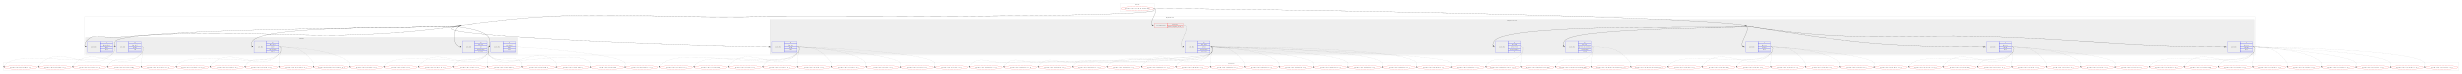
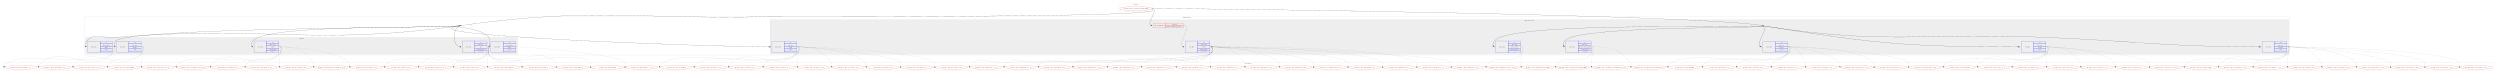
  digraph {
    compound=true
    concentrate=true
    fontname="Liberation Mono"
    fontsize=10
    newrank=true
    rankdir=TB
    ranksep=1.5
    node [color=red fontname="Liberation Mono" fontsize=10]
    edge [arrowhead=vee fontname="Liberation Mono" headport=w style=dotted tailport=e weight=100]
    n1 [label="portage://dev-ros/rqt_py_common-9999" width=4]
    n2 [color=blue label=<<TABLE BORDER="0" CELLBORDER="1" CELLSPACING="0" CELLPADDING="4" WIDTH="220"><TR><TD ROWSPAN="6" CELLPADDING="30">pack_dep</TD></TR><TR><TD WIDTH="110">no</TD></TR><TR><TD>dev-python</TD></TR><TR><TD>empy</TD></TR><TR><TD>none</TD></TR><TR><TD></TD></TR></TABLE>> shape=none]
    n3 [color=blue label=<<TABLE BORDER="0" CELLBORDER="1" CELLSPACING="0" CELLPADDING="4" WIDTH="220"><TR><TD ROWSPAN="6" CELLPADDING="30">pack_dep</TD></TR><TR><TD WIDTH="110">no</TD></TR><TR><TD>dev-util</TD></TR><TR><TD>catkin</TD></TR><TR><TD>none</TD></TR><TR><TD></TD></TR></TABLE>> shape=none]
    n4 [color=blue label=<<TABLE BORDER="0" CELLBORDER="1" CELLSPACING="0" CELLPADDING="4" WIDTH="220"><TR><TD ROWSPAN="6" CELLPADDING="30">pack_dep</TD></TR><TR><TD WIDTH="110">no</TD></TR><TR><TD>dev-util</TD></TR><TR><TD>cmake</TD></TR><TR><TD>greaterequal</TD></TR><TR><TD>3.9.6</TD></TR></TABLE>> shape=none]
    n5 [color=blue label=<<TABLE BORDER="0" CELLBORDER="1" CELLSPACING="0" CELLPADDING="4" WIDTH="220"><TR><TD ROWSPAN="6" CELLPADDING="30">pack_dep</TD></TR><TR><TD WIDTH="110">no</TD></TR><TR><TD>dev-vcs</TD></TR><TR><TD>git</TD></TR><TR><TD>greaterequal</TD></TR><TR><TD>1.8.2.1</TD></TR></TABLE>> shape=none]
    n6 [color=blue label=<<TABLE BORDER="0" CELLBORDER="1" CELLSPACING="0" CELLPADDING="4" WIDTH="220"><TR><TD ROWSPAN="6" CELLPADDING="30">pack_dep</TD></TR><TR><TD WIDTH="110">no</TD></TR><TR><TD>sys-devel</TD></TR><TR><TD>make</TD></TR><TR><TD>none</TD></TR><TR><TD></TD></TR></TABLE>> shape=none]
    n7 [color=blue label=<<TABLE BORDER="0" CELLBORDER="1" CELLSPACING="0" CELLPADDING="4" WIDTH="220"><TR><TD ROWSPAN="6" CELLPADDING="30">pack_dep</TD></TR><TR><TD WIDTH="110">no</TD></TR><TR><TD>dev-ros</TD></TR><TR><TD>rospy</TD></TR><TR><TD>none</TD></TR><TR><TD></TD></TR></TABLE>> shape=none]
    n8 [color=blue label=<<TABLE BORDER="0" CELLBORDER="1" CELLSPACING="0" CELLPADDING="4" WIDTH="220"><TR><TD ROWSPAN="6" CELLPADDING="30">pack_dep</TD></TR><TR><TD WIDTH="110">no</TD></TR><TR><TD>dev-lang</TD></TR><TR><TD>python</TD></TR><TR><TD>greaterequal</TD></TR><TR><TD>2.7.5-r2</TD></TR></TABLE>> shape=none]
-   n9 [label=<<TABLE BORDER="0" CELLBORDER="1" CELLSPACING="0" CELLPADDING="4"><TR><TD ROWSPAN="3" CELLPADDING="10">use_conditional</TD></TR><TR><TD>positive</TD></TR><TR><TD>python_targets_util2_7</TD></TR></TABLE>> shape=none]
+   n9 [label=<<TABLE BORDER="0" CELLBORDER="1" CELLSPACING="0" CELLPADDING="4"><TR><TD ROWSPAN="3" CELLPADDING="10">use_conditional</TD></TR><TR><TD>positive</TD></TR><TR><TD>python_targets_python2_7</TD></TR></TABLE>> shape=none]
    n10 [color=blue label=<<TABLE BORDER="0" CELLBORDER="1" CELLSPACING="0" CELLPADDING="4" WIDTH="220"><TR><TD ROWSPAN="6" CELLPADDING="30">pack_dep</TD></TR><TR><TD WIDTH="110">no</TD></TR><TR><TD>dev-lang</TD></TR><TR><TD>python-exec</TD></TR><TR><TD>greaterequal</TD></TR><TR><TD>2</TD></TR></TABLE>> shape=none]
    n11 [color=blue label=<<TABLE BORDER="0" CELLBORDER="1" CELLSPACING="0" CELLPADDING="4" WIDTH="220"><TR><TD ROWSPAN="6" CELLPADDING="30">pack_dep</TD></TR><TR><TD WIDTH="110">no</TD></TR><TR><TD>dev-ros</TD></TR><TR><TD>python_qt_binding</TD></TR><TR><TD>greaterequal</TD></TR><TR><TD>0.2.19</TD></TR></TABLE>> shape=none]
    n12 [color=blue label=<<TABLE BORDER="0" CELLBORDER="1" CELLSPACING="0" CELLPADDING="4" WIDTH="220"><TR><TD ROWSPAN="6" CELLPADDING="30">pack_dep</TD></TR><TR><TD WIDTH="110">no</TD></TR><TR><TD>dev-ros</TD></TR><TR><TD>qt_gui</TD></TR><TR><TD>none</TD></TR><TR><TD></TD></TR></TABLE>> shape=none]
    n13 [color=blue label=<<TABLE BORDER="0" CELLBORDER="1" CELLSPACING="0" CELLPADDING="4" WIDTH="220"><TR><TD ROWSPAN="6" CELLPADDING="30">pack_dep</TD></TR><TR><TD WIDTH="110">no</TD></TR><TR><TD>dev-ros</TD></TR><TR><TD>roslib</TD></TR><TR><TD>none</TD></TR><TR><TD></TD></TR></TABLE>> shape=none]
    n14 [color=blue label=<<TABLE BORDER="0" CELLBORDER="1" CELLSPACING="0" CELLPADDING="4" WIDTH="220"><TR><TD ROWSPAN="6" CELLPADDING="30">pack_dep</TD></TR><TR><TD WIDTH="110">no</TD></TR><TR><TD>dev-ros</TD></TR><TR><TD>rostopic</TD></TR><TR><TD>none</TD></TR><TR><TD></TD></TR></TABLE>> shape=none]
    n15 [label="portage://dev-python/empy-3.3-r1" width=4]
    n16 [label="portage://dev-python/empy-3.3.2" width=4]
    n17 [label="portage://dev-util/catkin-0.7.14" width=4]
    n18 [label="portage://dev-util/catkin-0.7.17" width=4]
    n19 [label="portage://dev-util/catkin-9999" width=4]
    n20 [label="portage://dev-vcs/git-2.21.0" width=4]
    n21 [label="portage://dev-vcs/git-2.23.0-r1" width=4]
    n22 [label="portage://dev-vcs/git-2.24.0" width=4]
    n23 [label="portage://dev-vcs/git-9999" width=4]
    n24 [label="portage://dev-vcs/git-9999-r1" width=4]
    n25 [label="portage://dev-vcs/git-9999-r2" width=4]
    n26 [label="portage://dev-vcs/git-9999-r3" width=4]
    n27 [label="portage://dev-util/cmake-3.13.5" width=4]
    n28 [label="portage://greaterequal-util/cmake-3.14.6" width=4]
    n29 [label="portage://dev-util/cmake-3.14.7" width=4]
    n30 [label="portage://dev-util/cmake-3.15.4" width=4]
    n31 [label="portage://dev-util/cmake-3.15.5" width=4]
    n32 [label="portage://dev-util/cmake-3.16.0_rc3" width=4]
    n33 [label="portage://sys-devel/make-4.2.1-r4" width=4]
    n34 [label="portage://dev-lang/python-2.7.15" width=4]
    n35 [label="portage://dev-lang/python-2.7.16" width=4]
    n36 [label="portage://dev-lang/python-2.7.17" width=4]
    n37 [label="portage://dev-lang/python-3.5.5" width=4]
    n38 [label="portage://dev-lang/python-3.5.7" width=4]
    n39 [label="portage://dev-lang/python-3.5.9" width=4]
    n40 [label="portage://dev-lang/python-3.6.5" width=4]
    n41 [label="portage://dev-lang/python-3.6.8" width=4]
    n42 [label="portage://dev-lang/python-3.6.9" width=4]
    n43 [label="portage://dev-lang/python-3.7.2" width=4]
    n44 [label="portage://dev-lang/python-3.7.3" width=4]
    n45 [label="portage://dev-lang/python-3.7.4-r1" width=4]
    n46 [label="portage://dev-lang/python-3.7.5" width=4]
    n47 [label="portage://dev-lang/python-3.7.5-r1" width=4]
    n48 [label="portage://dev-lang/python-3.8.0" width=4]
    n49 [label="portage://dev-lang/python-exec-2.4.6-r1" width=4]
    n50 [label="portage://dev-lang/python-exec-9999" width=4]
    n51 [label="portage://dev-ros/python_qt_binding-0.3.4" width=4]
    n52 [label="portage://dev-ros/python_qt_binding-0.3.5-r1" width=4]
    n53 [label="portage://dev-ros/python_qt_binding-9999" width=4]
+   n54 [label="portage://dev-ros/qt_gui-0.3.10" width=4]
    n55 [label="portage://dev-ros/qt_gui-0.3.11" width=4]
    n56 [label="portage://dev-ros/qt_gui-0.3.4-r1" width=4]
    n57 [label="portage://dev-ros/qt_gui-0.3.5" width=4]
    n58 [label="portage://dev-ros/qt_gui-0.3.6" width=4]
    n59 [label="portage://dev-ros/qt_gui-0.3.8" width=4]
    n60 [label="portage://dev-ros/qt_gui-0.3.9" width=4]
    n61 [label="portage://dev-ros/qt_gui-9999" width=4]
    n62 [label="portage://dev-ros/roslib-1.14.0-r1" width=4]
    n63 [label="portage://dev-ros/roslib-1.14.1" width=4]
    n64 [label="portage://dev-ros/roslib-1.14.2" width=4]
    n65 [label="portage://dev-ros/roslib-1.14.3" width=4]
    n66 [label="portage://dev-ros/roslib-1.14.4" width=4]
    n67 [label="portage://dev-ros/roslib-1.14.6" width=4]
    n68 [label="portage://dev-ros/roslib-9999" width=4]
    n69 [label="portage://dev-ros/rospy-1.13.0" width=4]
    n70 [label="portage://dev-ros/rospy-1.13.1" width=4]
    n71 [label="portage://dev-ros/rospy-1.13.2" width=4]
    n72 [label="portage://dev-ros/rospy-1.13.4" width=4]
    n73 [label="portage://dev-ros/rospy-1.13.5" width=4]
    n74 [label="portage://dev-ros/rospy-1.13.6" width=4]
    n75 [label="portage://dev-ros/rospy-1.14.2" width=4]
    n76 [label="portage://dev-ros/rospy-1.14.3" width=4]
    n77 [label="portage://dev-ros/rospy-9999" width=4]
    n78 [label="portage://dev-ros/rostopic-1.13.0" width=4]
    n79 [label="portage://dev-ros/rostopic-1.13.1" width=4]
    n80 [label="portage://dev-ros/rostopic-1.13.2" width=4]
    n81 [label="portage://dev-ros/rostopic-1.13.4" width=4]
    n82 [label="portage://dev-ros/rostopic-1.13.5" width=4]
    n83 [label="portage://dev-ros/rostopic-1.13.6" width=4]
    n84 [label="portage://dev-ros/rostopic-1.14.2" width=4]
    n85 [label="portage://dev-ros/rostopic-1.14.3" width=4]
    n86 [label="portage://dev-ros/rostopic-9999" width=4]
    subgraph cluster_1 {
      color=gray
      label=<<i>ebuild</i>>
      rank=same
      n1
    }
    subgraph cluster_2 {
      color=gray
      label=<<i>dependencies</i>>
      subgraph cluster_3 {
        color=gray
        fillcolor="#eeeeee"
        label=<<i>compile</i>>
        style=filled
        subgraph sub_4 {
          color=gray
          fillcolor="#eeeeee"
          label=<<i>compile</i>>
          style=filled
          n2
        }
        subgraph sub_5 {
          color=gray
          fillcolor="#eeeeee"
          label=<<i>compile</i>>
          style=filled
          n3
        }
        subgraph sub_6 {
          color=gray
          fillcolor="#eeeeee"
          label=<<i>compile</i>>
          style=filled
          n4
        }
        subgraph sub_7 {
          color=gray
          fillcolor="#eeeeee"
          label=<<i>compile</i>>
          style=filled
          n5
        }
        subgraph sub_8 {
          color=gray
          fillcolor="#eeeeee"
          label=<<i>compile</i>>
          style=filled
          n6
        }
      }
      subgraph cluster_9 {
        color=gray
        fillcolor="#eeeeee"
        label=<<i>compile and run</i>>
        style=filled
        subgraph sub_10 {
          color=gray
          fillcolor="#eeeeee"
          label=<<i>compile and run</i>>
          style=filled
          n7
        }
        subgraph sub_11 {
          color=gray
          fillcolor="#eeeeee"
          label=<<i>compile and run</i>>
          style=filled
          n9
          subgraph sub_12 {
            color=gray
            fillcolor="#eeeeee"
            label=<<i>compile and run</i>>
            style=filled
            n8
          }
        }
        subgraph sub_13 {
          color=gray
          fillcolor="#eeeeee"
          label=<<i>compile and run</i>>
          style=filled
          n10
        }
        subgraph sub_14 {
          color=gray
          fillcolor="#eeeeee"
          label=<<i>compile and run</i>>
          style=filled
          n11
        }
        subgraph sub_15 {
          color=gray
          fillcolor="#eeeeee"
          label=<<i>compile and run</i>>
          style=filled
          n12
        }
        subgraph sub_16 {
          color=gray
          fillcolor="#eeeeee"
          label=<<i>compile and run</i>>
          style=filled
          n13
        }
        subgraph sub_17 {
          color=gray
          fillcolor="#eeeeee"
          label=<<i>compile and run</i>>
          style=filled
          n14
        }
      }
      subgraph cluster_18 {
        color=gray
        fillcolor="#eeeeee"
        label=<<i>run</i>>
        style=filled
      }
    }
    subgraph cluster_19 {
      color=gray
      label=<<i>candidates</i>>
      rank=same
      subgraph sub_20 {
        color=black
        label=<<i>candidates</i>>
        nodesep=1
        rank=same
        n15
        n16
      }
      subgraph sub_21 {
        color=black
        label=<<i>candidates</i>>
        nodesep=1
        rank=same
        n17
        n18
        n19
      }
      subgraph sub_22 {
        color=black
        label=<<i>candidates</i>>
        nodesep=1
        rank=same
        n20
        n21
        n22
        n23
        n24
        n25
        n26
      }
      subgraph sub_23 {
        color=black
        label=<<i>candidates</i>>
        nodesep=1
        rank=same
        n27
        n28
        n29
        n30
        n31
        n32
      }
      subgraph sub_24 {
        color=black
        label=<<i>candidates</i>>
        nodesep=1
        rank=same
        n33
      }
      subgraph sub_25 {
        color=black
        label=<<i>candidates</i>>
        nodesep=1
        rank=same
        n34
        n35
        n36
        n37
        n38
        n39
        n40
        n41
        n42
        n43
        n44
        n45
        n46
        n47
        n48
      }
      subgraph sub_26 {
        color=black
        label=<<i>candidates</i>>
        nodesep=1
        rank=same
        n49
        n50
      }
      subgraph sub_27 {
        color=black
        label=<<i>candidates</i>>
        nodesep=1
        rank=same
        n51
        n52
        n53
      }
      subgraph sub_28 {
        color=black
        label=<<i>candidates</i>>
        nodesep=1
        rank=same
+       n54
        n55
        n56
        n57
        n58
        n59
        n60
        n61
      }
      subgraph sub_29 {
        color=black
        label=<<i>candidates</i>>
        nodesep=1
        rank=same
        n62
        n63
        n64
        n65
        n66
        n67
        n68
      }
      subgraph sub_30 {
        color=black
        label=<<i>candidates</i>>
        nodesep=1
        rank=same
        n69
        n70
        n71
        n72
        n73
        n74
        n75
        n76
        n77
      }
      subgraph sub_31 {
        color=black
        label=<<i>candidates</i>>
        nodesep=1
        rank=same
        n78
        n79
        n80
        n81
        n82
        n83
        n84
        n85
        n86
      }
    }
    n1 -> n2 [style=solid weight=20]
    n1 -> n3 [style=solid weight=20]
    n1 -> n4 [style=solid weight=20]
    n1 -> n5 [style=solid weight=20]
    n1 -> n6 [style=solid weight=20]
    n1 -> n7 [arrowhead=odotvee style=solid weight=20]
    n1 -> n9 [style=solid weight=20]
    n1 -> n10 [arrowhead=odotvee style=solid weight=20]
    n1 -> n11 [arrowhead=odotvee style=solid weight=20]
    n1 -> n12 [arrowhead=odotvee style=solid weight=20]
    n1 -> n13 [arrowhead=odotvee style=solid weight=20]
    n1 -> n14 [arrowhead=odotvee style=solid weight=20]
    n2 -> n15
    n2 -> n16
    n3 -> n17
    n3 -> n18
    n3 -> n19
    n4 -> n27
    n4 -> n28
    n4 -> n29
    n4 -> n30
    n4 -> n31
    n4 -> n32
    n5 -> n20
    n5 -> n21
    n5 -> n22
    n5 -> n23
    n5 -> n24
    n5 -> n25
    n5 -> n26
    n6 -> n33
    n7 -> n69
    n7 -> n70
    n7 -> n71
    n7 -> n72
    n7 -> n73
    n7 -> n74
    n7 -> n75
    n7 -> n76
    n7 -> n77
    n8 -> n34
    n8 -> n35
    n8 -> n36
    n8 -> n37
    n8 -> n38
    n8 -> n39
    n8 -> n40
    n8 -> n41
    n8 -> n42
    n8 -> n43
    n8 -> n44
    n8 -> n45
    n8 -> n46
    n8 -> n47
    n8 -> n48
    n9 -> n8 [style=dashed weight=20]
    n10 -> n49
    n10 -> n50
    n11 -> n51
    n11 -> n52
    n11 -> n53
+   n12 -> n54
    n12 -> n55
    n12 -> n56
    n12 -> n57
    n12 -> n58
    n12 -> n59
    n12 -> n60
    n12 -> n61
    n13 -> n62
    n13 -> n63
    n13 -> n64
    n13 -> n65
    n13 -> n66
    n13 -> n67
    n13 -> n68
    n14 -> n78
    n14 -> n79
    n14 -> n80
    n14 -> n81
    n14 -> n82
    n14 -> n83
    n14 -> n84
    n14 -> n85
    n14 -> n86
  }
